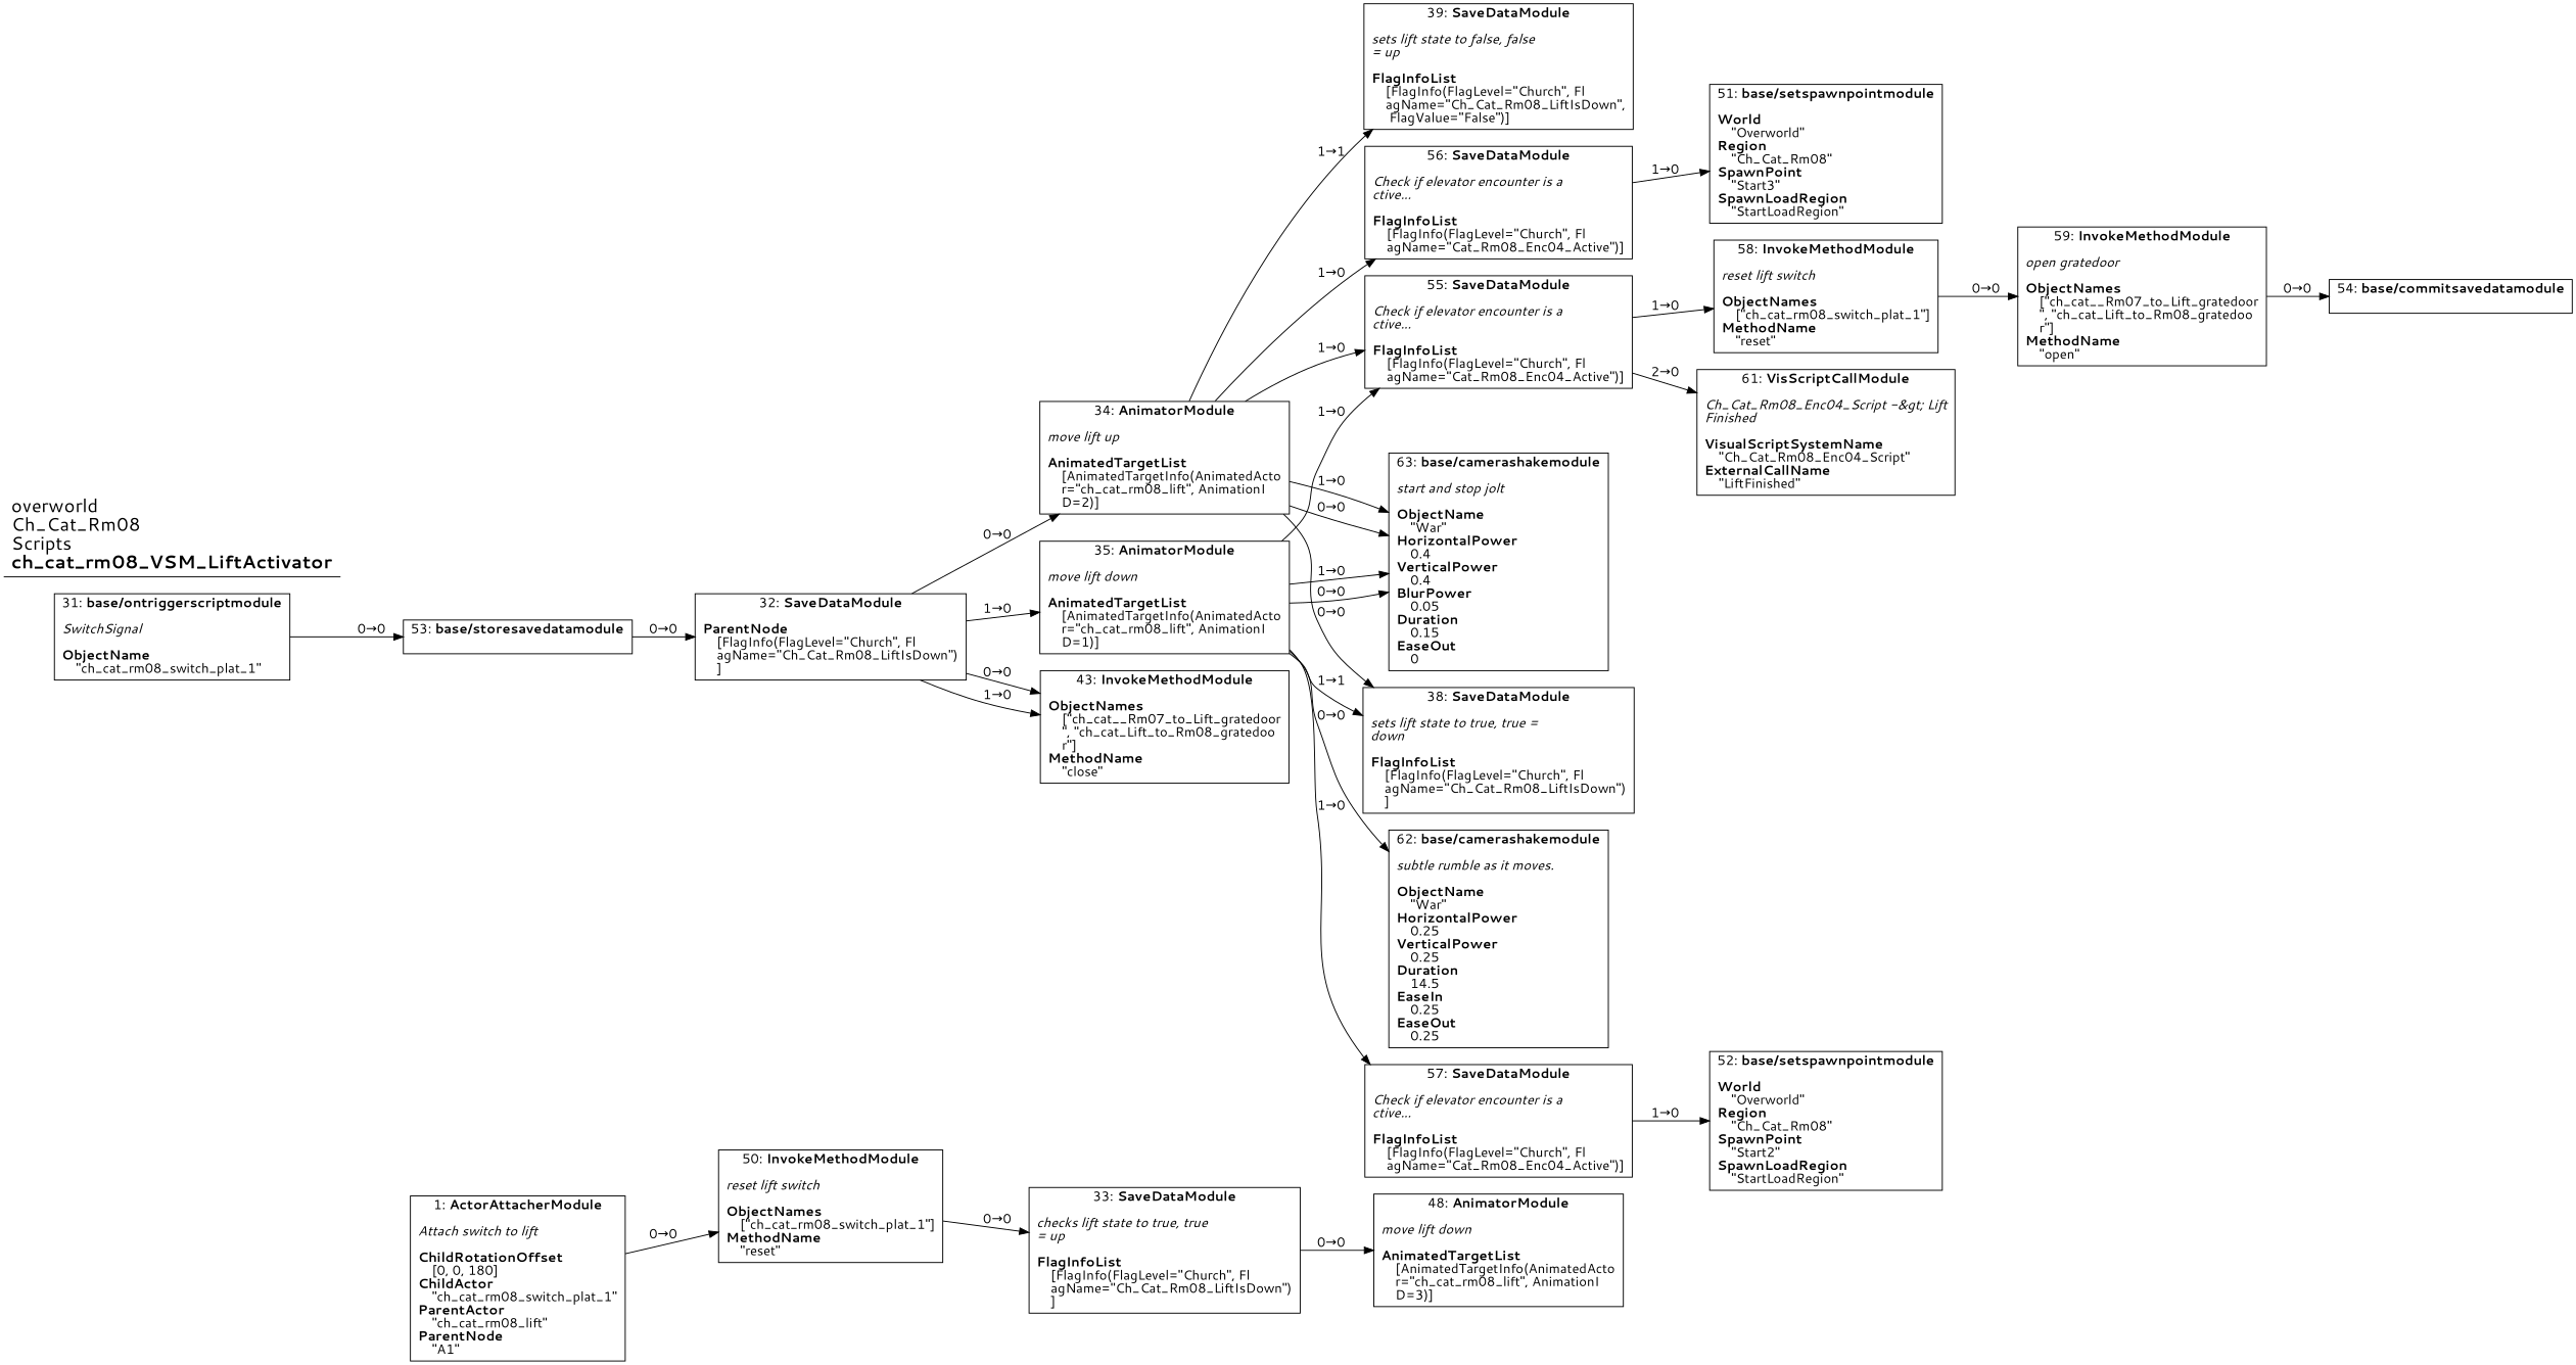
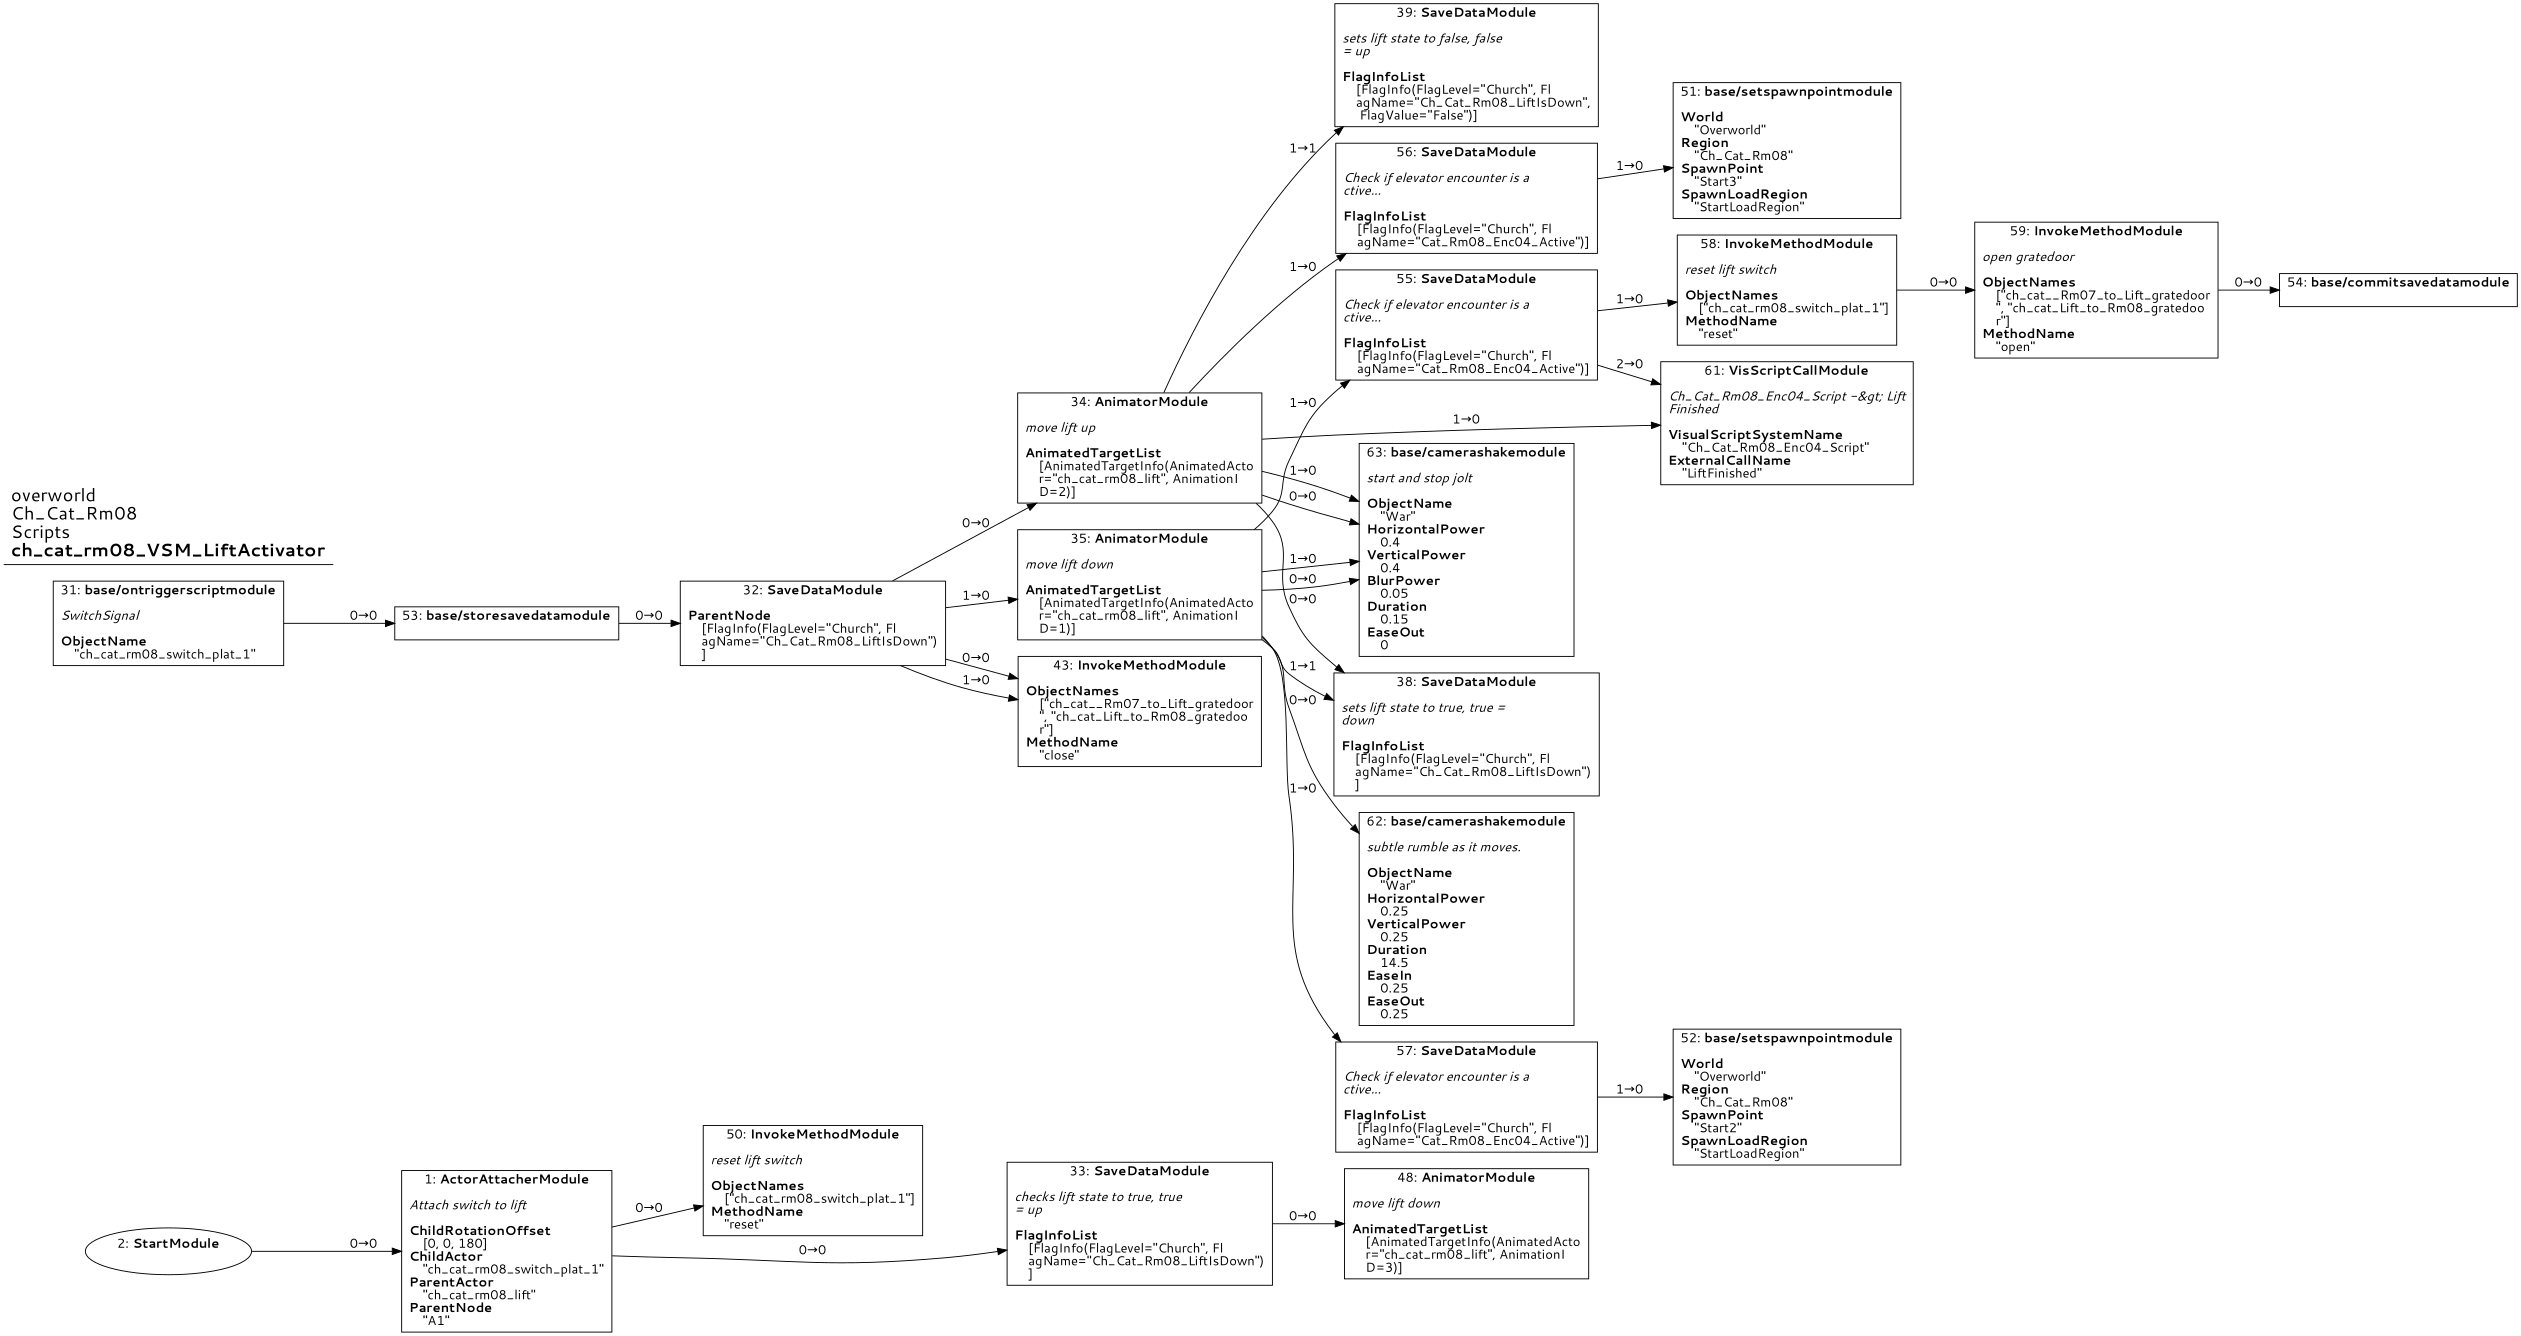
  digraph {
    fontname="Segoe UI"
    rankdir=LR
    splines=spline
    node [fontname="Segoe UI" shape=box]
    edge [fontname="Segoe UI"]
    n1 [label=<1: <b>ActorAttacherModule</b><br/><br/><i>Attach switch to lift<br align="left"/></i><br align="left"/><b>ChildRotationOffset</b><br align="left"/>    [0, 0, 180]<br align="left"/><b>ChildActor</b><br align="left"/>    &quot;ch_cat_rm08_switch_plat_1&quot;<br align="left"/><b>ParentActor</b><br align="left"/>    &quot;ch_cat_rm08_lift&quot;<br align="left"/><b>ParentNode</b><br align="left"/>    &quot;A1&quot;<br align="left"/>>]
    n2 [label=<50: <b>InvokeMethodModule</b><br/><br/><i>reset lift switch<br align="left"/></i><br align="left"/><b>ObjectNames</b><br align="left"/>    [&quot;ch_cat_rm08_switch_plat_1&quot;]<br align="left"/><b>MethodName</b><br align="left"/>    &quot;reset&quot;<br align="left"/>>]
    n3 [label=<33: <b>SaveDataModule</b><br/><br/><i>checks lift state to true, true <br align="left"/>= up<br align="left"/></i><br align="left"/><b>FlagInfoList</b><br align="left"/>    [FlagInfo(FlagLevel=&quot;Church&quot;, Fl<br align="left"/>    agName=&quot;Ch_Cat_Rm08_LiftIsDown&quot;)<br align="left"/>    ]<br align="left"/>>]
    n4 [label=<48: <b>AnimatorModule</b><br/><br/><i>move lift down<br align="left"/></i><br align="left"/><b>AnimatedTargetList</b><br align="left"/>    [AnimatedTargetInfo(AnimatedActo<br align="left"/>    r=&quot;ch_cat_rm08_lift&quot;, AnimationI<br align="left"/>    D=3)]<br align="left"/>>]
+   n5 [label=<2: <b>StartModule</b><br/><br/>> shape=oval]
    n6 [label=<31: <b>base/ontriggerscriptmodule</b><br/><br/><i>SwitchSignal<br align="left"/></i><br align="left"/><b>ObjectName</b><br align="left"/>    &quot;ch_cat_rm08_switch_plat_1&quot;<br align="left"/>>]
    n7 [label=<53: <b>base/storesavedatamodule</b><br/><br/>>]
    n8 [label=<32: <b>SaveDataModule</b><br/><br/><b>ParentNode</b><br align="left"/>    [FlagInfo(FlagLevel=&quot;Church&quot;, Fl<br align="left"/>    agName=&quot;Ch_Cat_Rm08_LiftIsDown&quot;)<br align="left"/>    ]<br align="left"/>>]
    n9 [label=<34: <b>AnimatorModule</b><br/><br/><i>move lift up<br align="left"/></i><br align="left"/><b>AnimatedTargetList</b><br align="left"/>    [AnimatedTargetInfo(AnimatedActo<br align="left"/>    r=&quot;ch_cat_rm08_lift&quot;, AnimationI<br align="left"/>    D=2)]<br align="left"/>>]
    n10 [label=<35: <b>AnimatorModule</b><br/><br/><i>move lift down<br align="left"/></i><br align="left"/><b>AnimatedTargetList</b><br align="left"/>    [AnimatedTargetInfo(AnimatedActo<br align="left"/>    r=&quot;ch_cat_rm08_lift&quot;, AnimationI<br align="left"/>    D=1)]<br align="left"/>>]
    n11 [label=<43: <b>InvokeMethodModule</b><br/><br/><b>ObjectNames</b><br align="left"/>    [&quot;ch_cat__Rm07_to_Lift_gratedoor<br align="left"/>    &quot;, &quot;ch_cat_Lift_to_Rm08_gratedoo<br align="left"/>    r&quot;]<br align="left"/><b>MethodName</b><br align="left"/>    &quot;close&quot;<br align="left"/>>]
    n12 [label=<39: <b>SaveDataModule</b><br/><br/><i>sets lift state to false, false <br align="left"/>= up<br align="left"/></i><br align="left"/><b>FlagInfoList</b><br align="left"/>    [FlagInfo(FlagLevel=&quot;Church&quot;, Fl<br align="left"/>    agName=&quot;Ch_Cat_Rm08_LiftIsDown&quot;,<br align="left"/>     FlagValue=&quot;False&quot;)]<br align="left"/>>]
    n13 [label=<56: <b>SaveDataModule</b><br/><br/><i>Check if elevator encounter is a<br align="left"/>ctive...<br align="left"/></i><br align="left"/><b>FlagInfoList</b><br align="left"/>    [FlagInfo(FlagLevel=&quot;Church&quot;, Fl<br align="left"/>    agName=&quot;Cat_Rm08_Enc04_Active&quot;)]<br align="left"/>>]
    n14 [label=<55: <b>SaveDataModule</b><br/><br/><i>Check if elevator encounter is a<br align="left"/>ctive...<br align="left"/></i><br align="left"/><b>FlagInfoList</b><br align="left"/>    [FlagInfo(FlagLevel=&quot;Church&quot;, Fl<br align="left"/>    agName=&quot;Cat_Rm08_Enc04_Active&quot;)]<br align="left"/>>]
    n15 [label=<63: <b>base/camerashakemodule</b><br/><br/><i>start and stop jolt<br align="left"/></i><br align="left"/><b>ObjectName</b><br align="left"/>    &quot;War&quot;<br align="left"/><b>HorizontalPower</b><br align="left"/>    0.4<br align="left"/><b>VerticalPower</b><br align="left"/>    0.4<br align="left"/><b>BlurPower</b><br align="left"/>    0.05<br align="left"/><b>Duration</b><br align="left"/>    0.15<br align="left"/><b>EaseOut</b><br align="left"/>    0<br align="left"/>>]
    n16 [label=<38: <b>SaveDataModule</b><br/><br/><i>sets lift state to true, true = <br align="left"/>down<br align="left"/></i><br align="left"/><b>FlagInfoList</b><br align="left"/>    [FlagInfo(FlagLevel=&quot;Church&quot;, Fl<br align="left"/>    agName=&quot;Ch_Cat_Rm08_LiftIsDown&quot;)<br align="left"/>    ]<br align="left"/>>]
    n17 [label=<62: <b>base/camerashakemodule</b><br/><br/><i>subtle rumble as it moves.<br align="left"/></i><br align="left"/><b>ObjectName</b><br align="left"/>    &quot;War&quot;<br align="left"/><b>HorizontalPower</b><br align="left"/>    0.25<br align="left"/><b>VerticalPower</b><br align="left"/>    0.25<br align="left"/><b>Duration</b><br align="left"/>    14.5<br align="left"/><b>EaseIn</b><br align="left"/>    0.25<br align="left"/><b>EaseOut</b><br align="left"/>    0.25<br align="left"/>>]
    n18 [label=<57: <b>SaveDataModule</b><br/><br/><i>Check if elevator encounter is a<br align="left"/>ctive...<br align="left"/></i><br align="left"/><b>FlagInfoList</b><br align="left"/>    [FlagInfo(FlagLevel=&quot;Church&quot;, Fl<br align="left"/>    agName=&quot;Cat_Rm08_Enc04_Active&quot;)]<br align="left"/>>]
    n19 [label=<51: <b>base/setspawnpointmodule</b><br/><br/><b>World</b><br align="left"/>    &quot;Overworld&quot;<br align="left"/><b>Region</b><br align="left"/>    &quot;Ch_Cat_Rm08&quot;<br align="left"/><b>SpawnPoint</b><br align="left"/>    &quot;Start3&quot;<br align="left"/><b>SpawnLoadRegion</b><br align="left"/>    &quot;StartLoadRegion&quot;<br align="left"/>>]
    n20 [label=<58: <b>InvokeMethodModule</b><br/><br/><i>reset lift switch<br align="left"/></i><br align="left"/><b>ObjectNames</b><br align="left"/>    [&quot;ch_cat_rm08_switch_plat_1&quot;]<br align="left"/><b>MethodName</b><br align="left"/>    &quot;reset&quot;<br align="left"/>>]
    n21 [label=<61: <b>VisScriptCallModule</b><br/><br/><i>Ch_Cat_Rm08_Enc04_Script -&amp;gt; Lift<br align="left"/>Finished<br align="left"/></i><br align="left"/><b>VisualScriptSystemName</b><br align="left"/>    &quot;Ch_Cat_Rm08_Enc04_Script&quot;<br align="left"/><b>ExternalCallName</b><br align="left"/>    &quot;LiftFinished&quot;<br align="left"/>>]
    n22 [label=<52: <b>base/setspawnpointmodule</b><br/><br/><b>World</b><br align="left"/>    &quot;Overworld&quot;<br align="left"/><b>Region</b><br align="left"/>    &quot;Ch_Cat_Rm08&quot;<br align="left"/><b>SpawnPoint</b><br align="left"/>    &quot;Start2&quot;<br align="left"/><b>SpawnLoadRegion</b><br align="left"/>    &quot;StartLoadRegion&quot;<br align="left"/>>]
    n23 [label=<59: <b>InvokeMethodModule</b><br/><br/><i>open gratedoor<br align="left"/></i><br align="left"/><b>ObjectNames</b><br align="left"/>    [&quot;ch_cat__Rm07_to_Lift_gratedoor<br align="left"/>    &quot;, &quot;ch_cat_Lift_to_Rm08_gratedoo<br align="left"/>    r&quot;]<br align="left"/><b>MethodName</b><br align="left"/>    &quot;open&quot;<br align="left"/>>]
    n24 [label=<54: <b>base/commitsavedatamodule</b><br/><br/>>]
    n25 [label=<<font point-size="20">overworld<br align="left"/>Ch_Cat_Rm08<br align="left"/>Scripts<br align="left"/><b>ch_cat_rm08_VSM_LiftActivator</b><br align="left"/></font>> shape=underline]
    n1 -> n2 [label="0→0"]
-   n2 -> n3 [label="0→0"]
+   n1 -> n3 [label="0→0"]
    n3 -> n4 [label="0→0"]
+   n5 -> n1 [label="0→0"]
    n6 -> n7 [label="0→0"]
    n7 -> n8 [label="0→0"]
    n8 -> n9 [label="0→0"]
    n8 -> n10 [label="1→0"]
    n8 -> n11 [label="0→0"]
    n8 -> n11 [label="1→0"]
    n9 -> n12 [label="1→1"]
    n9 -> n13 [label="1→0"]
-   n9 -> n14 [label="1→0"]
+   n9 -> n21 [label="1→0"]
    n9 -> n15 [label="1→0"]
    n9 -> n15 [label="0→0"]
    n9 -> n16 [label="0→0"]
    n10 -> n14 [label="1→0"]
    n10 -> n15 [label="1→0"]
    n10 -> n15 [label="0→0"]
    n10 -> n16 [label="1→1"]
    n10 -> n17 [label="0→0"]
    n10 -> n18 [label="1→0"]
    n13 -> n19 [label="1→0"]
    n14 -> n20 [label="1→0"]
    n14 -> n21 [label="2→0"]
    n18 -> n22 [label="1→0"]
    n20 -> n23 [label="0→0"]
    n23 -> n24 [label="0→0"]
  }
